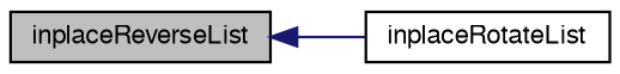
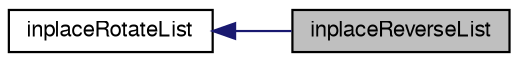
  digraph {
    rankdir=LR
    node [color=black fontname=FreeSans fontsize=10 shape=record]
    n1 [fillcolor=grey75 fontcolor=black height=0.2 label=inplaceReverseList style=filled width=0.4]
    n2 [height=0.2 label=inplaceRotateList width=0.4]
-   n1 -> n2 [color=midnightblue dir=back fontname=FreeSans fontsize=10 labelfontname=FreeSans labelfontsize=10 style=solid]
+   n2 -> n1 [color=midnightblue dir=back fontname=FreeSans fontsize=10 labelfontname=FreeSans labelfontsize=10 style=solid]
  }
